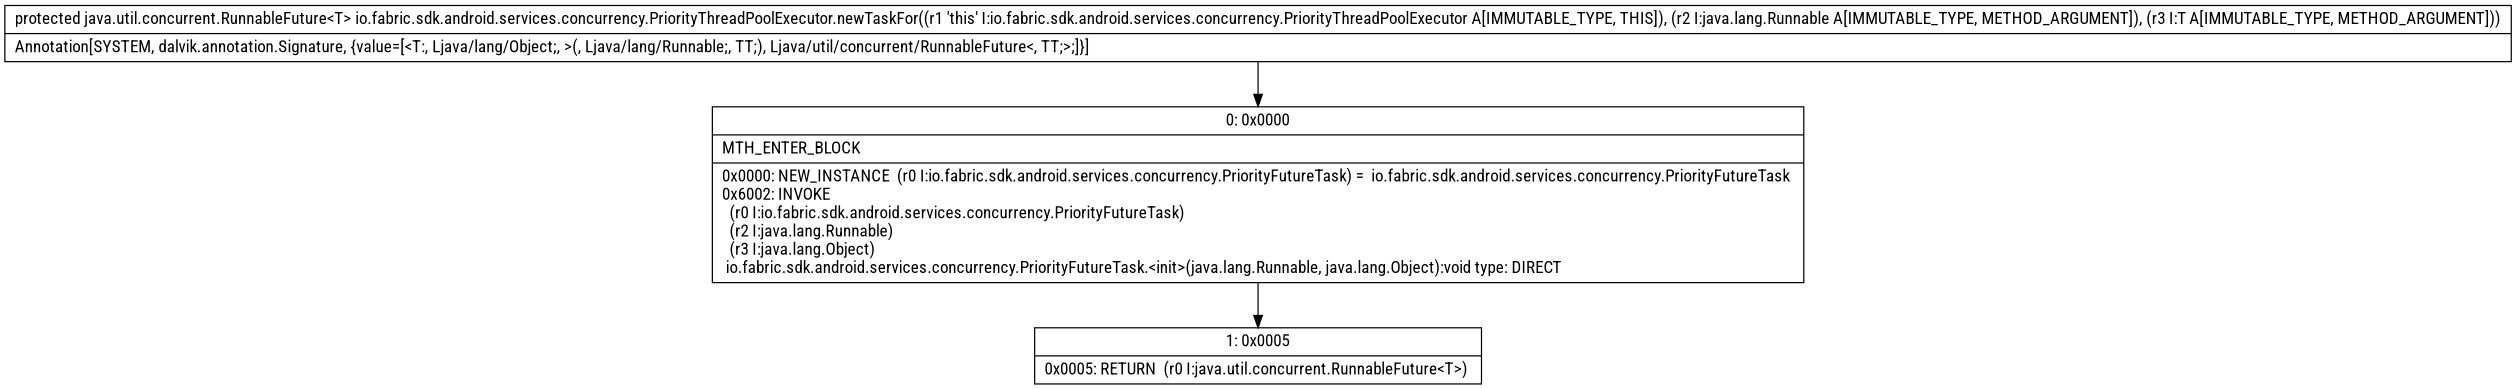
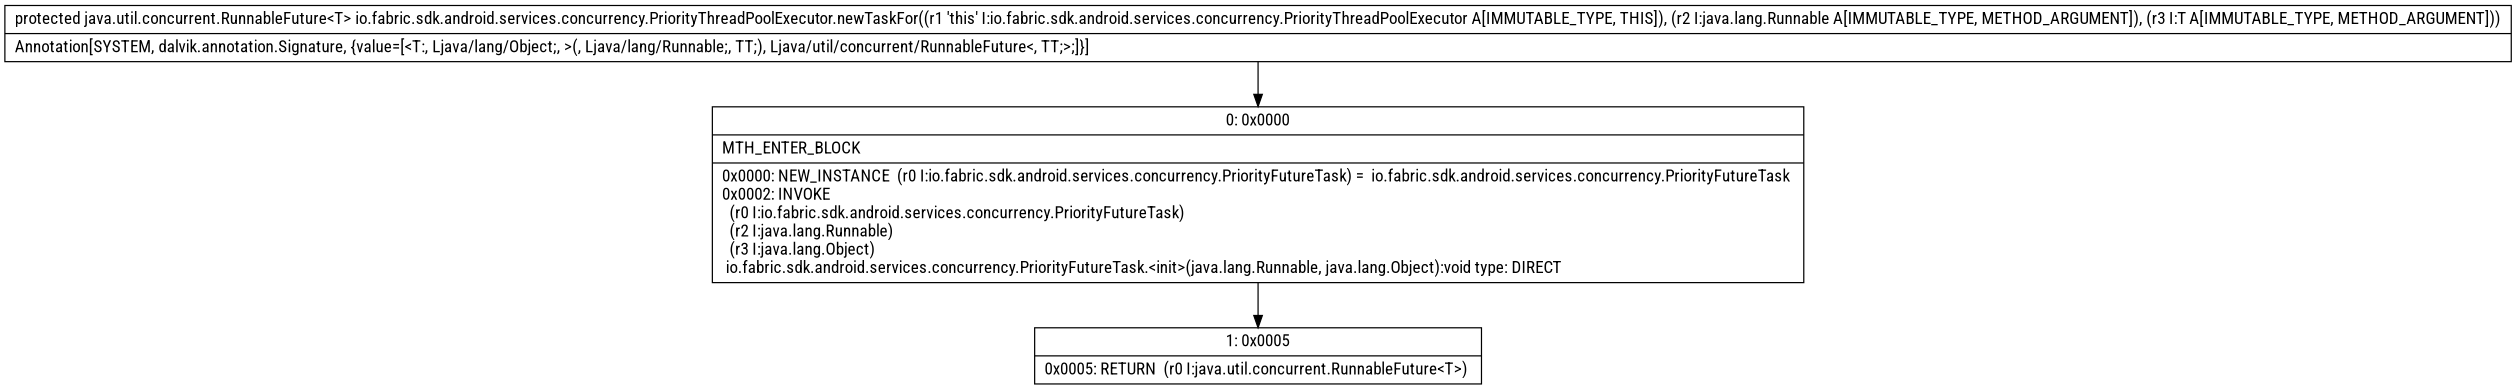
  digraph {
    fontname="Roboto Condensed"
    node [shape=record fontname="Roboto Condensed"]
    edge [fontname="Roboto Condensed"]
-   n1 [label="{0\:\ 0x0000|MTH_ENTER_BLOCK\l|0x0000: NEW_INSTANCE  (r0 I:io.fabric.sdk.android.services.concurrency.PriorityFutureTask) =  io.fabric.sdk.android.services.concurrency.PriorityFutureTask \l0x6002: INVOKE  \l  (r0 I:io.fabric.sdk.android.services.concurrency.PriorityFutureTask)\l  (r2 I:java.lang.Runnable)\l  (r3 I:java.lang.Object)\l io.fabric.sdk.android.services.concurrency.PriorityFutureTask.\<init\>(java.lang.Runnable, java.lang.Object):void type: DIRECT \l}"]
+   n1 [label="{0\:\ 0x0000|MTH_ENTER_BLOCK\l|0x0000: NEW_INSTANCE  (r0 I:io.fabric.sdk.android.services.concurrency.PriorityFutureTask) =  io.fabric.sdk.android.services.concurrency.PriorityFutureTask \l0x0002: INVOKE  \l  (r0 I:io.fabric.sdk.android.services.concurrency.PriorityFutureTask)\l  (r2 I:java.lang.Runnable)\l  (r3 I:java.lang.Object)\l io.fabric.sdk.android.services.concurrency.PriorityFutureTask.\<init\>(java.lang.Runnable, java.lang.Object):void type: DIRECT \l}"]
    n2 [label="{1\:\ 0x0005|0x0005: RETURN  (r0 I:java.util.concurrent.RunnableFuture\<T\>) \l}"]
    n3 [label="{protected java.util.concurrent.RunnableFuture\<T\> io.fabric.sdk.android.services.concurrency.PriorityThreadPoolExecutor.newTaskFor((r1 'this' I:io.fabric.sdk.android.services.concurrency.PriorityThreadPoolExecutor A[IMMUTABLE_TYPE, THIS]), (r2 I:java.lang.Runnable A[IMMUTABLE_TYPE, METHOD_ARGUMENT]), (r3 I:T A[IMMUTABLE_TYPE, METHOD_ARGUMENT]))  | Annotation[SYSTEM, dalvik.annotation.Signature, \{value=[\<T:, Ljava\/lang\/Object;, \>(, Ljava\/lang\/Runnable;, TT;), Ljava\/util\/concurrent\/RunnableFuture\<, TT;\>;]\}]\l}"]
    n1 -> n2
    n3 -> n1
  }
